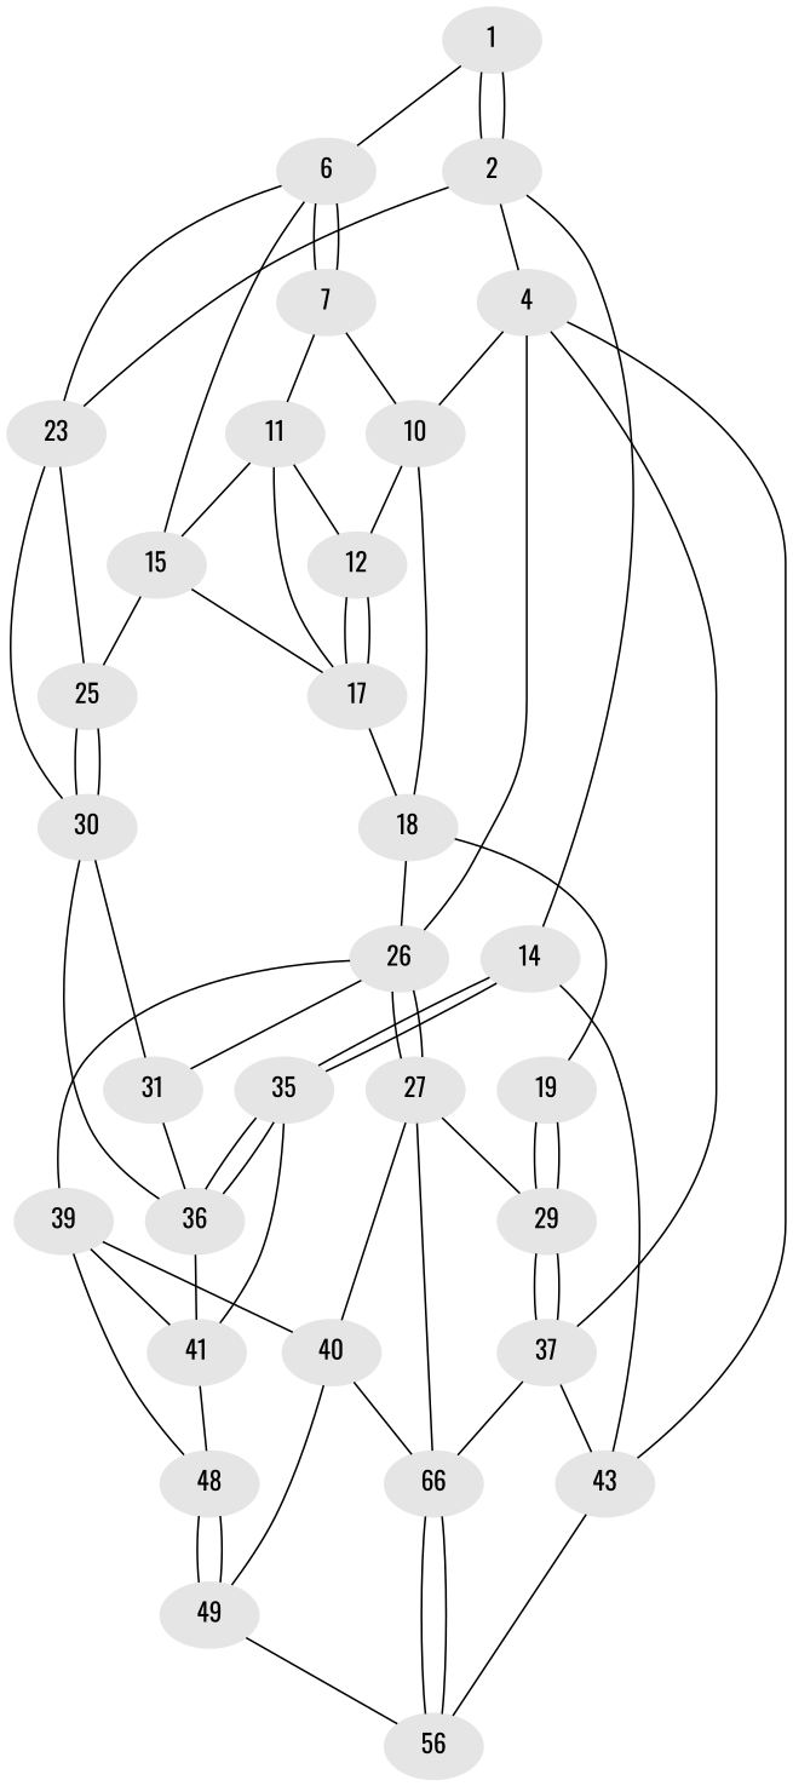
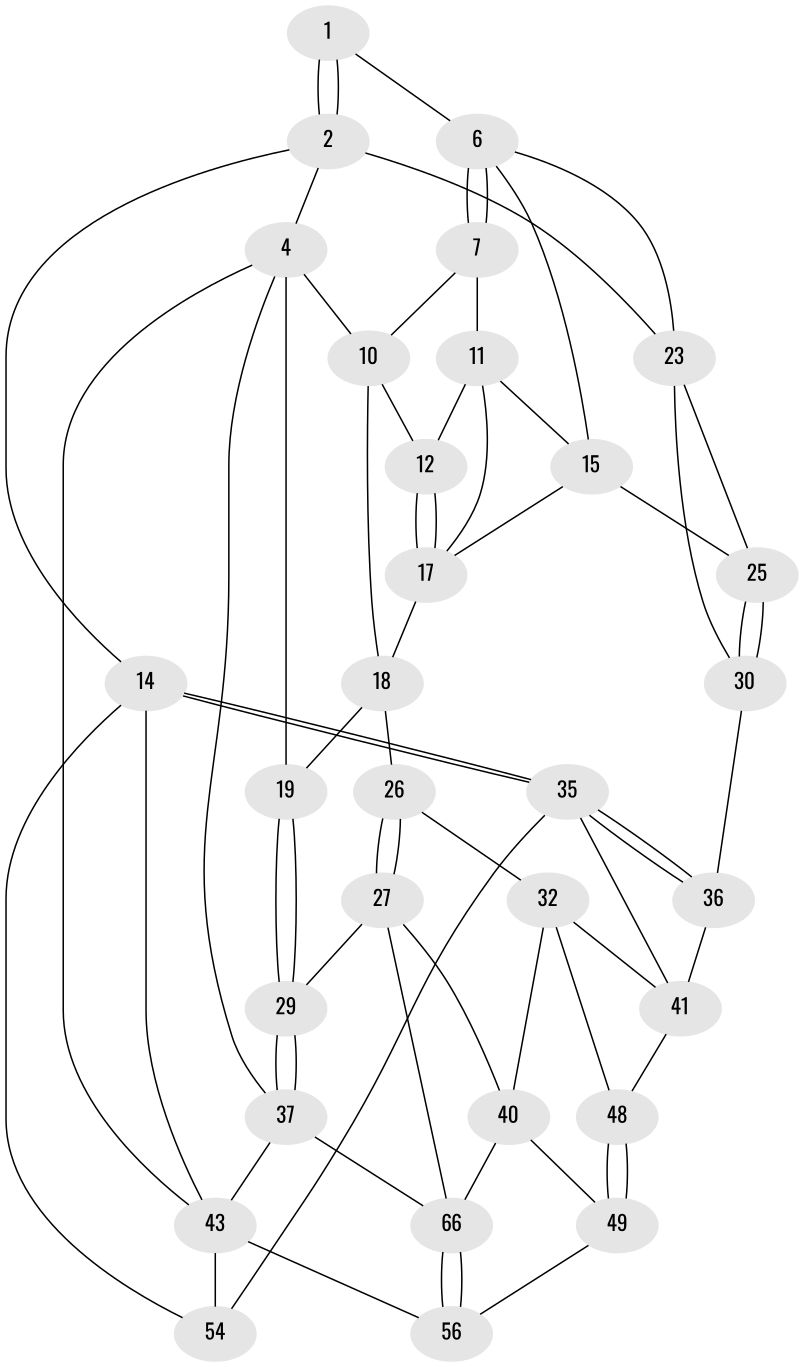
  graph {
    fontname=Oswald
    node [color=gray90 fontname=Oswald style=filled]
    edge [fontname=Oswald]
    2 [super="+3"]
    1
    6 [super="+14"]
    4 [super="+9"]
    23 [super="+24"]
    n6 [label=14 super="+44"]
    7 [super="+8"]
    15 [super="+22"]
    10 [super="+13"]
    19
    37
    43 [super="+55"]
    25
    30 [super="+33"]
    35 [super="+50"]
+   54
    12
    18 [super="+21"]
    29
    n20 [label=66 super="+47"]
    56
    11 [super="+16"]
    17 [super="+20"]
    26 [super="+32"]
    27 [super="+28"]
-   31
-   39 [super="+42"]
+   39 [super="+42" label=32]
    36 [super="+38"]
    40 [super="+45"]
    41 [super="+51"]
    48 [super="+52"]
    49 [super="+53"]
    2 -- 4
    2 -- 23
    2 -- n6
    1 -- 2
    1 -- 2
    1 -- 6
    6 -- 23
    6 -- 7
    6 -- 7
    6 -- 15
    4 -- 10
-   4 -- 26
+   4 -- 19
    4 -- 37
    4 -- 43
    23 -- 25
    23 -- 30
    n6 -- 43
    n6 -- 35
    n6 -- 35
+   n6 -- 54
    7 -- 10
    7 -- 11
    15 -- 25
    15 -- 17
    10 -- 12
    10 -- 18
    19 -- 29
    19 -- 29
    37 -- 43
    37 -- n20
+   43 -- 54
    43 -- 56
    25 -- 30
    25 -- 30
-   30 -- 31
    30 -- 36
+   35 -- 54
    35 -- 36
    35 -- 36
    35 -- 41
    12 -- 17
    12 -- 17
    18 -- 19
    18 -- 26
    29 -- 37
    29 -- 37
    n20 -- 56
    n20 -- 56
    11 -- 15
    11 -- 12
    11 -- 17
    17 -- 18
    26 -- 27
    26 -- 27
-   26 -- 31
    26 -- 39
    27 -- 29
    27 -- n20
    27 -- 40
-   31 -- 36
    39 -- 40
    39 -- 41
    39 -- 48
    36 -- 41
    40 -- n20
    40 -- 49
    41 -- 48
    48 -- 49 [weight=2]
    48 -- 49
    49 -- 56
  }
